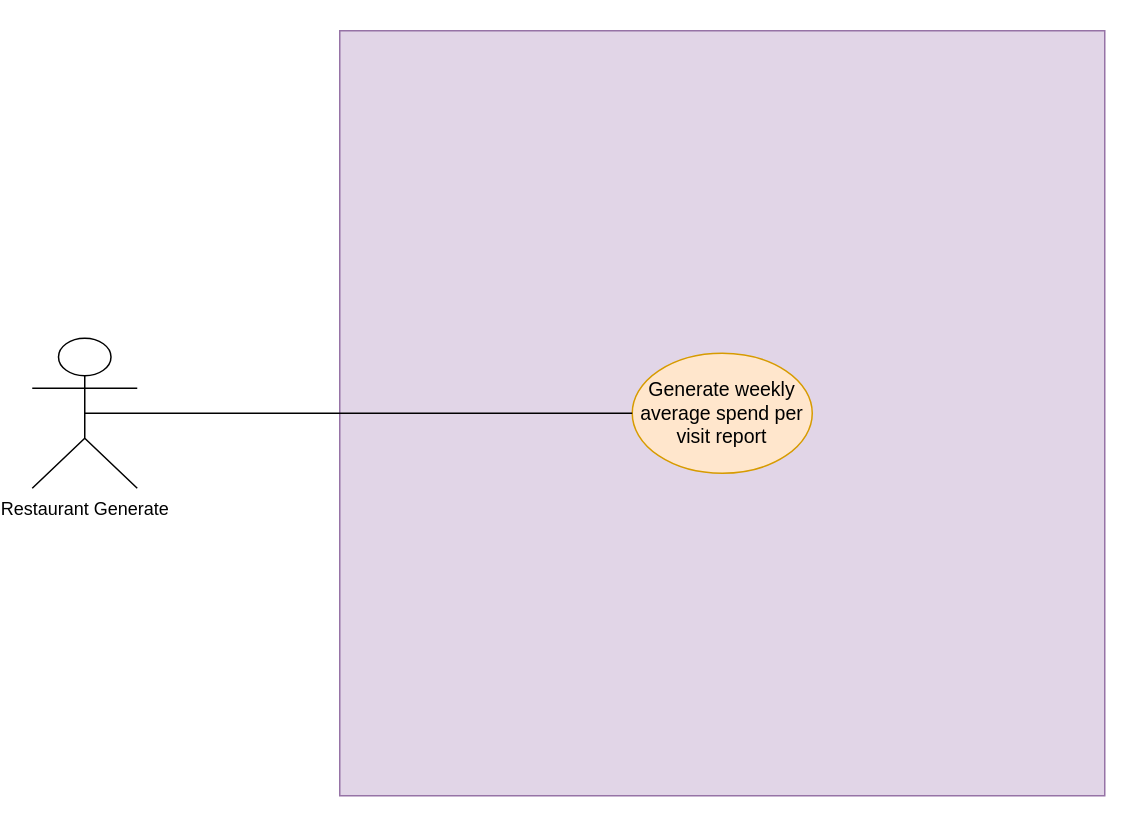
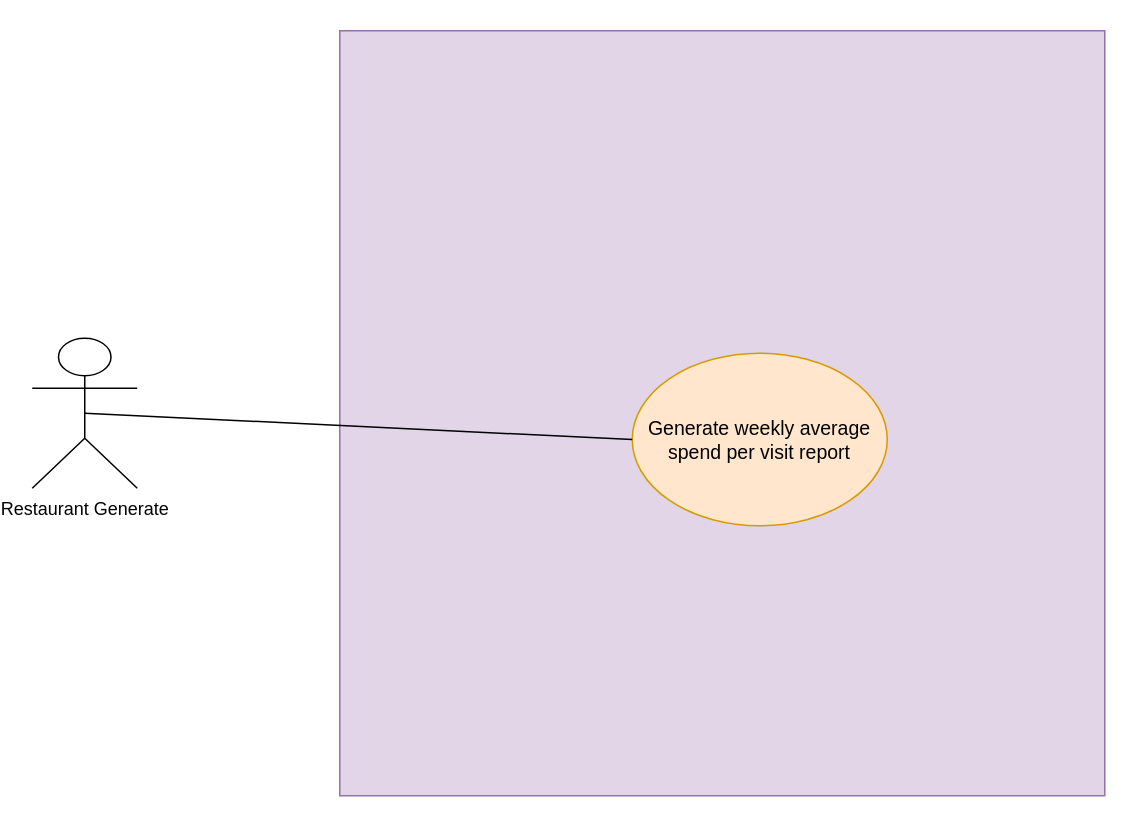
  <mxCell id="0" />
  <mxCell id="1" parent="0" />
  <mxCell id="2" value="Restaurant Generate" style="shape=umlActor;verticalLabelPosition=bottom;verticalAlign=top;html=1;outlineConnect=0;align=center;" parent="1" vertex="1"><mxGeometry x="20" y="225" width="70" height="100" as="geometry" /></mxCell>
  <mxCell id="3" value="" style="whiteSpace=wrap;html=1;aspect=fixed;fillColor=#e1d5e7;strokeColor=#9673a6;" parent="1" vertex="1"><mxGeometry x="225" y="20" width="510" height="510" as="geometry" /></mxCell>
- <mxCell id="4" value="&lt;font style=&quot;font-size: 13px;&quot;&gt;Generate weekly average spend per visit report&lt;/font&gt;" style="ellipse;whiteSpace=wrap;html=1;fillColor=#ffe6cc;strokeColor=#d79b00;" parent="1" vertex="1"><mxGeometry x="420" y="235" width="120" height="80" as="geometry" /></mxCell>
+ <mxCell id="4" value="&lt;font style=&quot;font-size: 13px;&quot;&gt;Generate weekly average spend per visit report&lt;/font&gt;" style="ellipse;whiteSpace=wrap;html=1;fillColor=#ffe6cc;strokeColor=#d79b00;" parent="1" vertex="1"><mxGeometry x="420" y="235" width="170" height="115" as="geometry" /></mxCell>
  <mxCell id="5" value="" style="endArrow=none;html=1;rounded=0;fontSize=15;entryX=0;entryY=0.5;entryDx=0;entryDy=0;exitX=0.5;exitY=0.5;exitDx=0;exitDy=0;exitPerimeter=0;" parent="1" source="2" target="4" edge="1"><mxGeometry width="50" height="50" relative="1" as="geometry"><mxPoint x="88.43" y="313.8" as="sourcePoint" /><mxPoint x="467.574" y="143.284" as="targetPoint" /></mxGeometry></mxCell>
